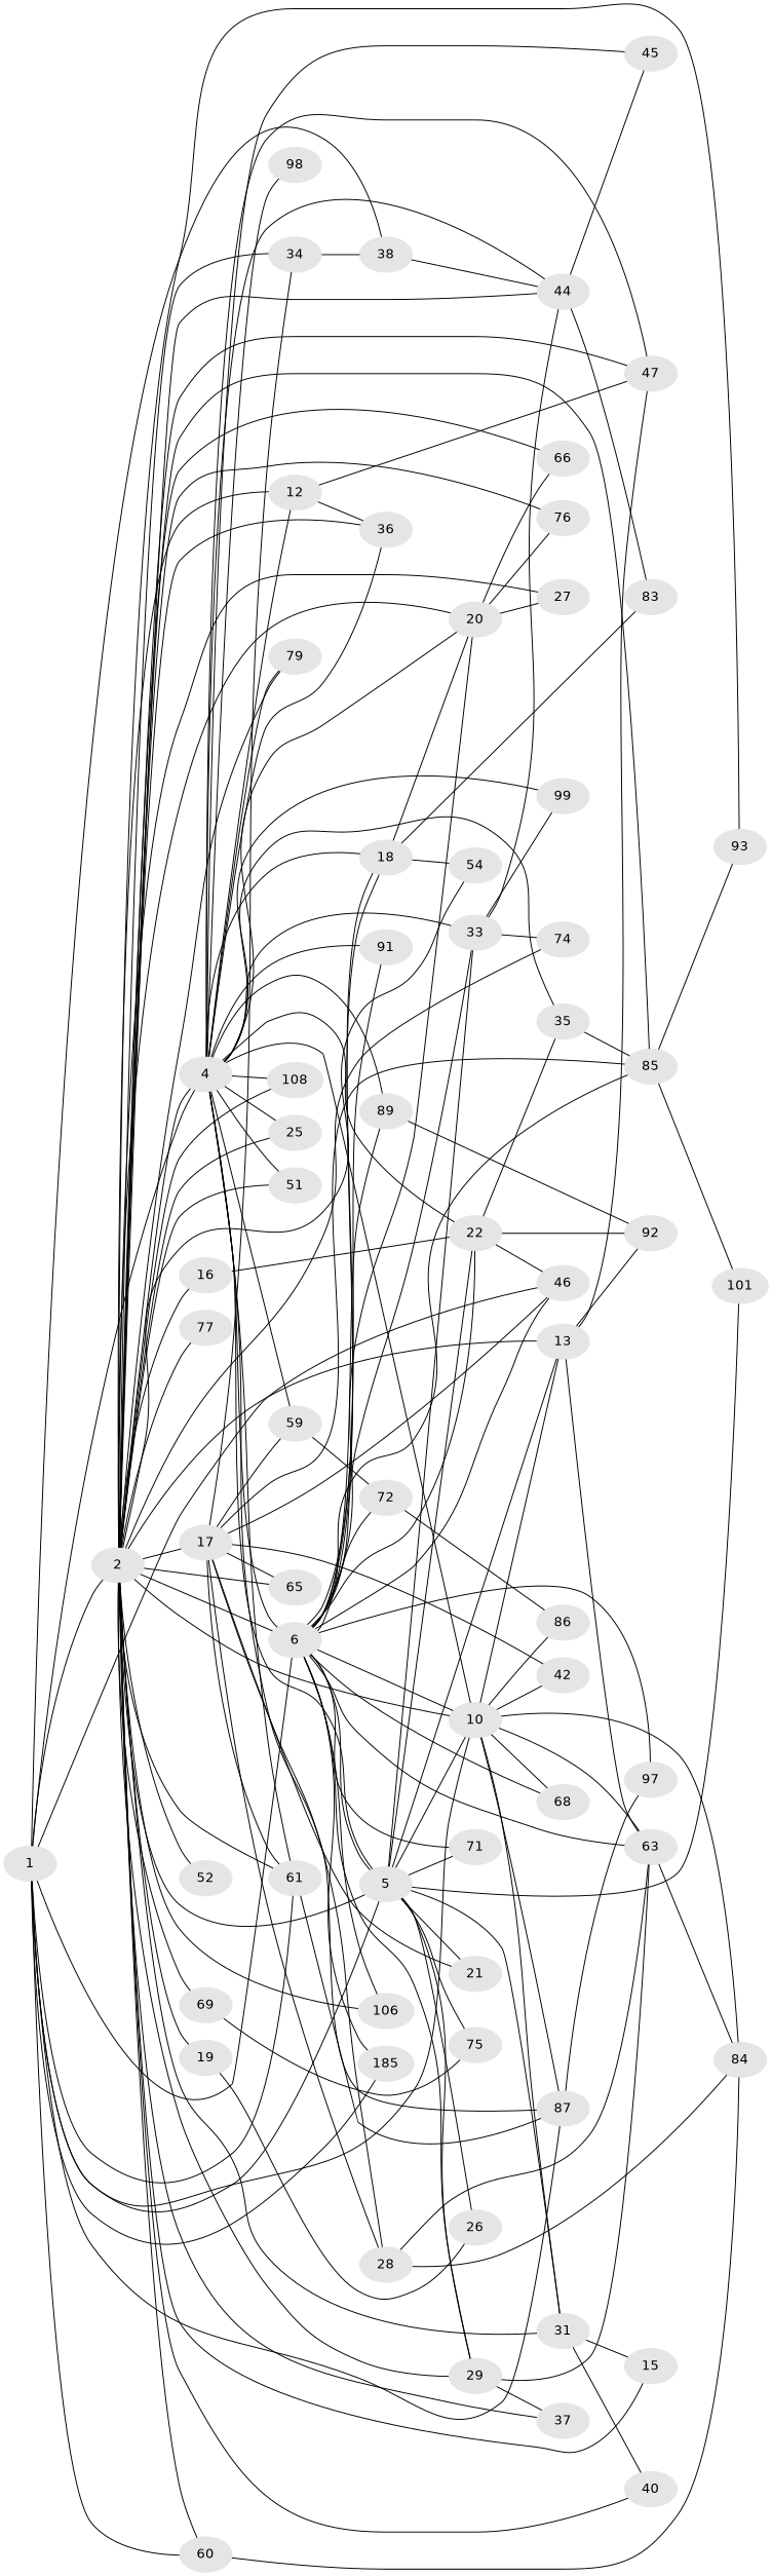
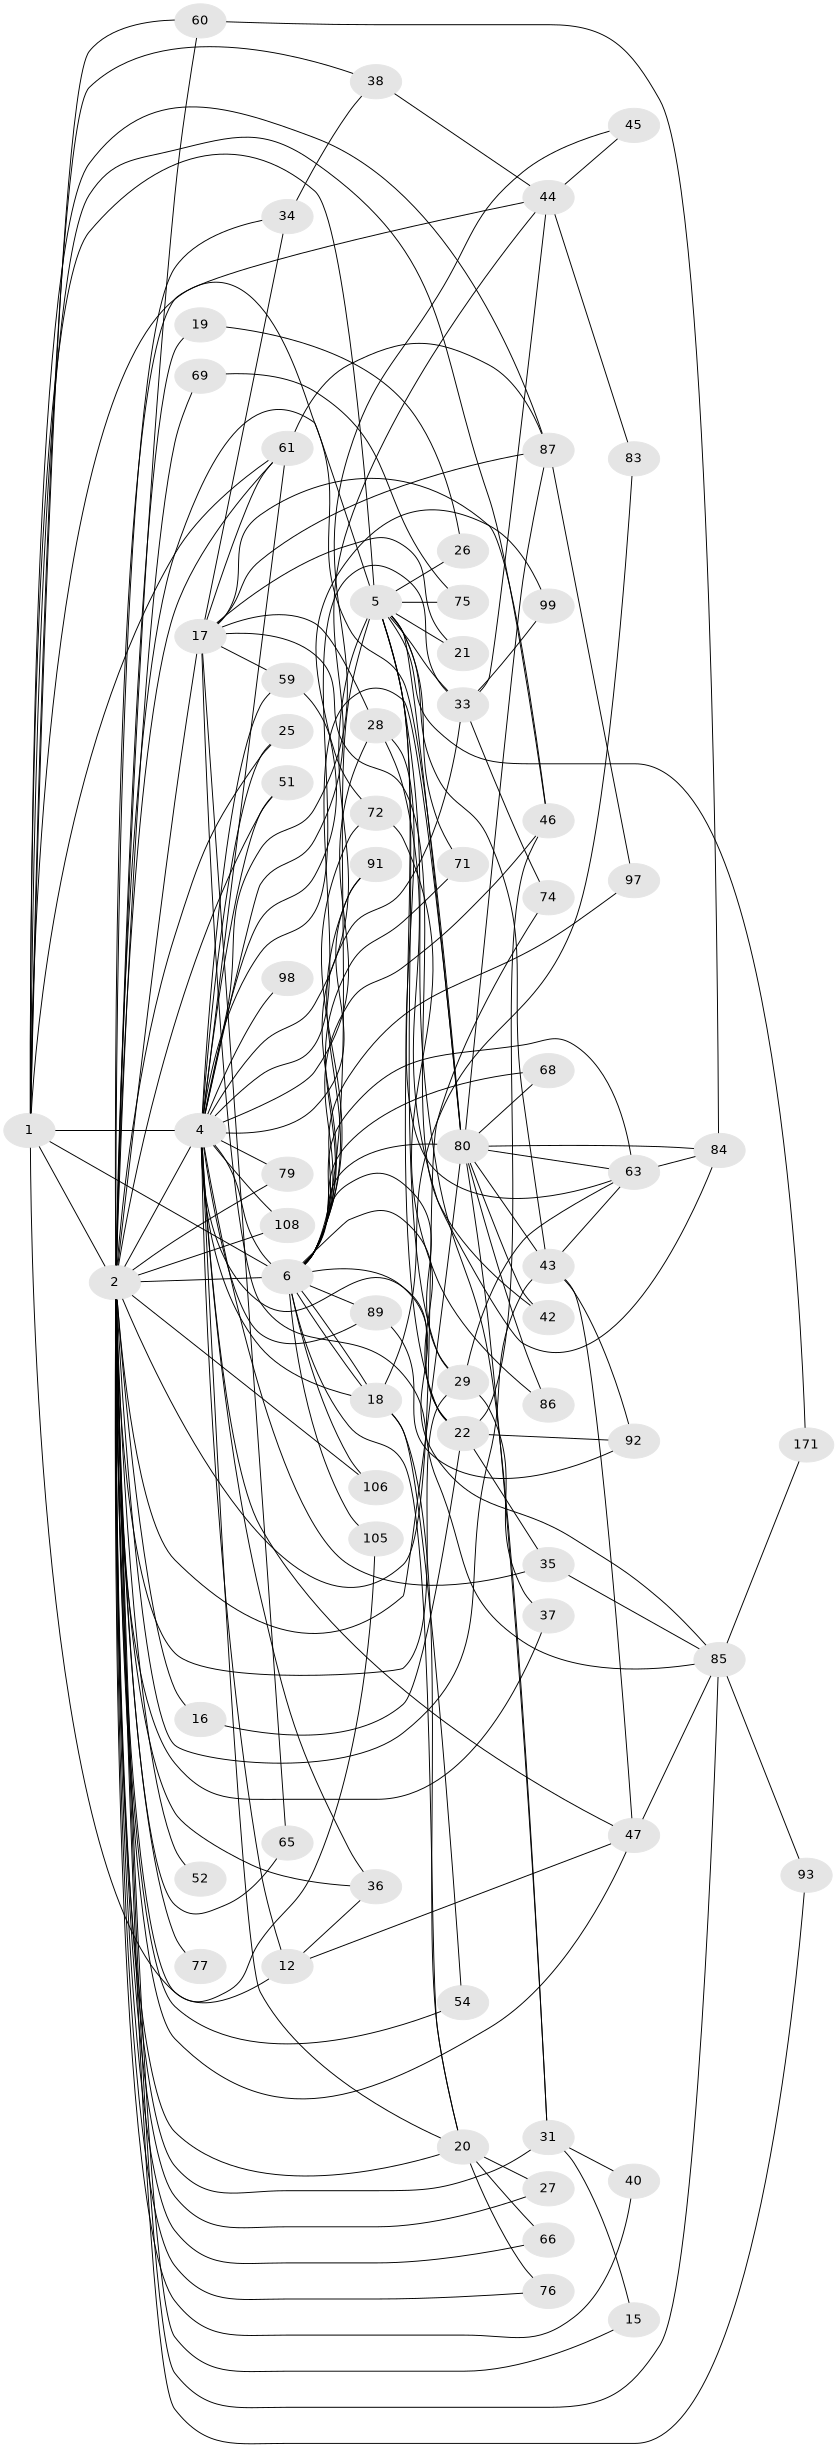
  graph {
    fontname="DejaVu Sans"
    rankdir=LR
    node [color=gray90 fontname="DejaVu Sans" style=filled]
    edge [fontname="DejaVu Sans"]
    1 [super="+110"]
    2 [super="+3+32+41+5+107+120+125+127"]
    4 [super="+43+31+7"]
    6 [super="+8+23+78+104+39+30"]
    n5 [label=5 super="+56+103"]
-   10
+   10 [label=80]
    38
    46 [super="+133"]
    60 [super="+119"]
    61 [super="+130+82"]
    87 [super="+124"]
-   105 [label=185]
+   105
    n13 [label=31]
    12 [super="+67"]
-   13 [super="+64+57"]
+   13 [super="+64+57" label=43]
    15
    16
    17
    19
    20 [super="+70"]
    25
    27
    29
    34 [super="+128"]
    36
    37
    40
    44 [super="+118+62"]
    47
    51
    52
    54
    65
    66
    69
    74
    76
    77
    79
    85 [super="+112+96"]
    93
    106
    108
    18 [super="+49"]
    22 [super="+24+88+100"]
    28 [super="+134"]
    33 [super="+53+115"]
    35
    45
    59
    89 [super="+95"]
    91
    98
    99
    63 [super="+80+73"]
    68
    71
    72
    97
    21
    26
    75
-   101
+   101 [label=171]
    42
    84 [super="+126"]
    86
    92
    83
    1 -- 2 [weight=4]
    1 -- 4 [weight=4]
    1 -- 6 [weight=4]
    1 -- n5
    1 -- 10
    1 -- 38
    1 -- 46
    1 -- 60
    1 -- 61
    1 -- 87
    1 -- 105
    2 -- 4 [weight=8]
    2 -- 6 [weight=10]
    2 -- n5 [weight=4]
    2 -- 10 [weight=4]
    2 -- 60
    2 -- 61
    2 -- n13
    2 -- 12
    2 -- 13 [weight=3]
    2 -- 15
    2 -- 16 [weight=2]
    2 -- 17 [weight=2]
    2 -- 19 [weight=2]
    2 -- 20
    2 -- 25
    2 -- 27
    2 -- 29 [weight=2]
    2 -- 34 [weight=2]
    2 -- 36
    2 -- 37
    2 -- 40
    2 -- 44 [weight=2]
    2 -- 47
    2 -- 51
    2 -- 52 [weight=2]
    2 -- 54
    2 -- 65
    2 -- 66
    2 -- 69 [weight=2]
    2 -- 74
    2 -- 76
    2 -- 77
    2 -- 79
    2 -- 85
    2 -- 93
    2 -- 106
    2 -- 108
    4 -- 6 [weight=7]
    4 -- n5 [weight=2]
    4 -- 10 [weight=2]
    4 -- 61 [weight=2]
    4 -- 12
    4 -- 20
    4 -- 25
    4 -- 36
    4 -- 44
    4 -- 47
    4 -- 51
    4 -- 79
    4 -- 108
    4 -- 18
    4 -- 22 [weight=2]
    4 -- 28
    4 -- 33
    4 -- 35
    4 -- 45 [weight=2]
    4 -- 59
    4 -- 89
    4 -- 91
    4 -- 98 [weight=2]
    4 -- 99
    6 -- n5 [weight=3]
    6 -- 10 [weight=2]
    6 -- 46
    6 -- 105
    6 -- 20
    6 -- 29
    6 -- 85
    6 -- 106
    6 -- 18 [weight=2]
    6 -- 18
    6 -- 22
    6 -- 33
    6 -- 89
    6 -- 91
    6 -- 63
    6 -- 68
    6 -- 71
    6 -- 72
    6 -- 97
    n5 -- 10
    n5 -- n13
    n5 -- 13
    n5 -- 29
    n5 -- 22 [weight=2]
    n5 -- 33
    n5 -- 71
    n5 -- 21
    n5 -- 26
    n5 -- 75
    n5 -- 101
    10 -- 87
    10 -- n13
    10 -- 13
    10 -- 63
    10 -- 68
    10 -- 42
    10 -- 84
    10 -- 86
    38 -- 44
    60 -- 84
    61 -- 87
    87 -- 97
    n13 -- 15
    n13 -- 40
    12 -- 36
    12 -- 47
    13 -- 47
    13 -- 63
    13 -- 92
    16 -- 22
    17 -- 46
    17 -- 61
    17 -- 87
    17 -- 34
    17 -- 65
    17 -- 85 [weight=2]
    17 -- 28
    17 -- 59
    17 -- 21
    17 -- 42
    19 -- 26
    20 -- 27
    20 -- 66
    20 -- 76
    29 -- 37
    29 -- 63
    34 -- 38
    44 -- 45
    44 -- 83
+   47 -- 85
    69 -- 75
    85 -- 93
    85 -- 101
    18 -- 20
    18 -- 54
    18 -- 83
    22 -- 46
    22 -- 35
    22 -- 92
    28 -- 63
    28 -- 84
    33 -- 44
    33 -- 74
    33 -- 99
    35 -- 85
    59 -- 72
    89 -- 92
    63 -- 84
    72 -- 86
  }
